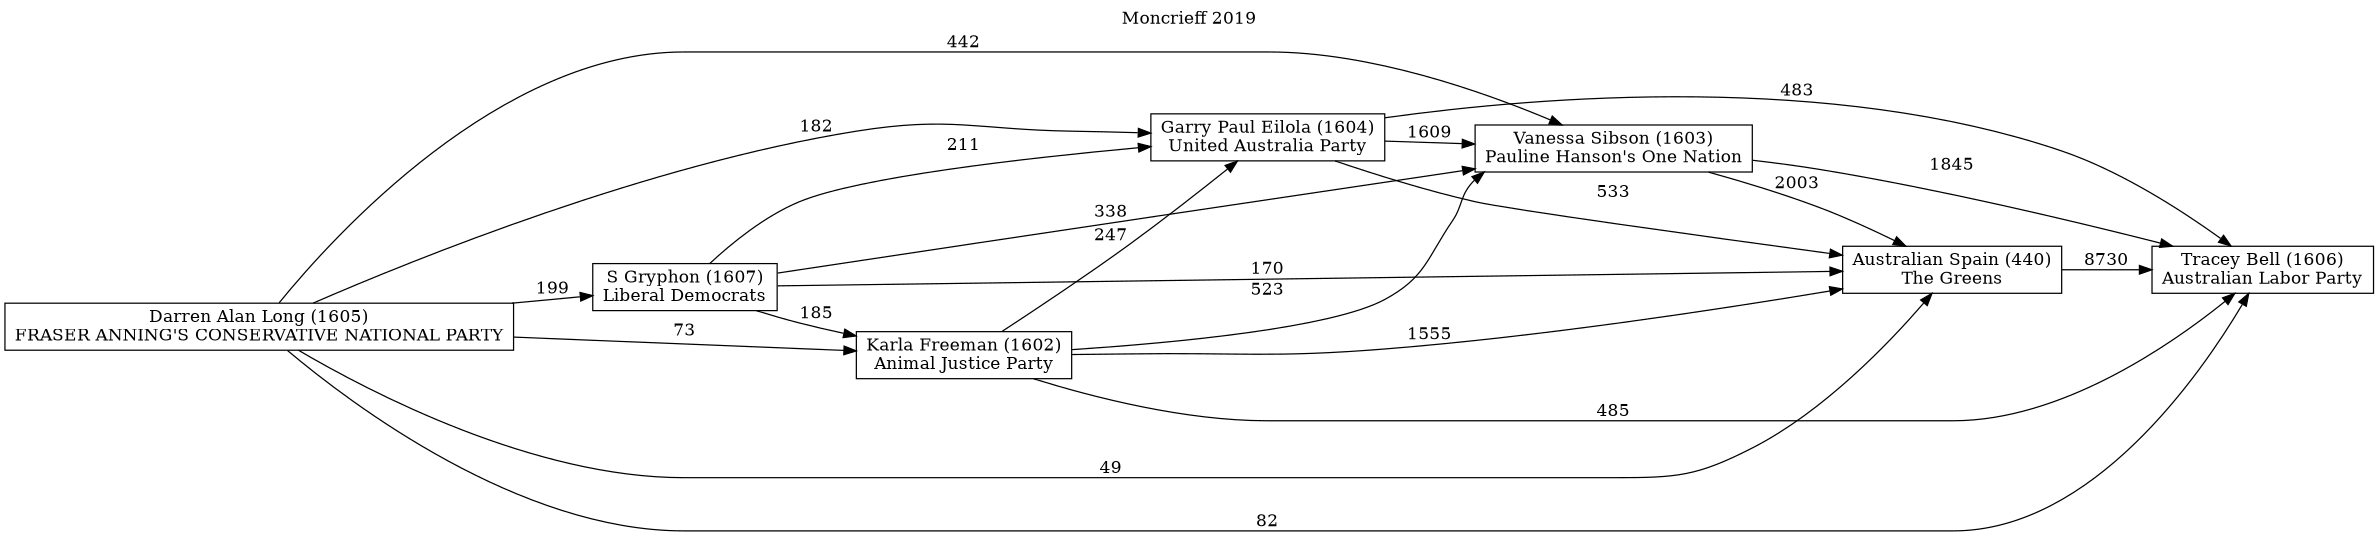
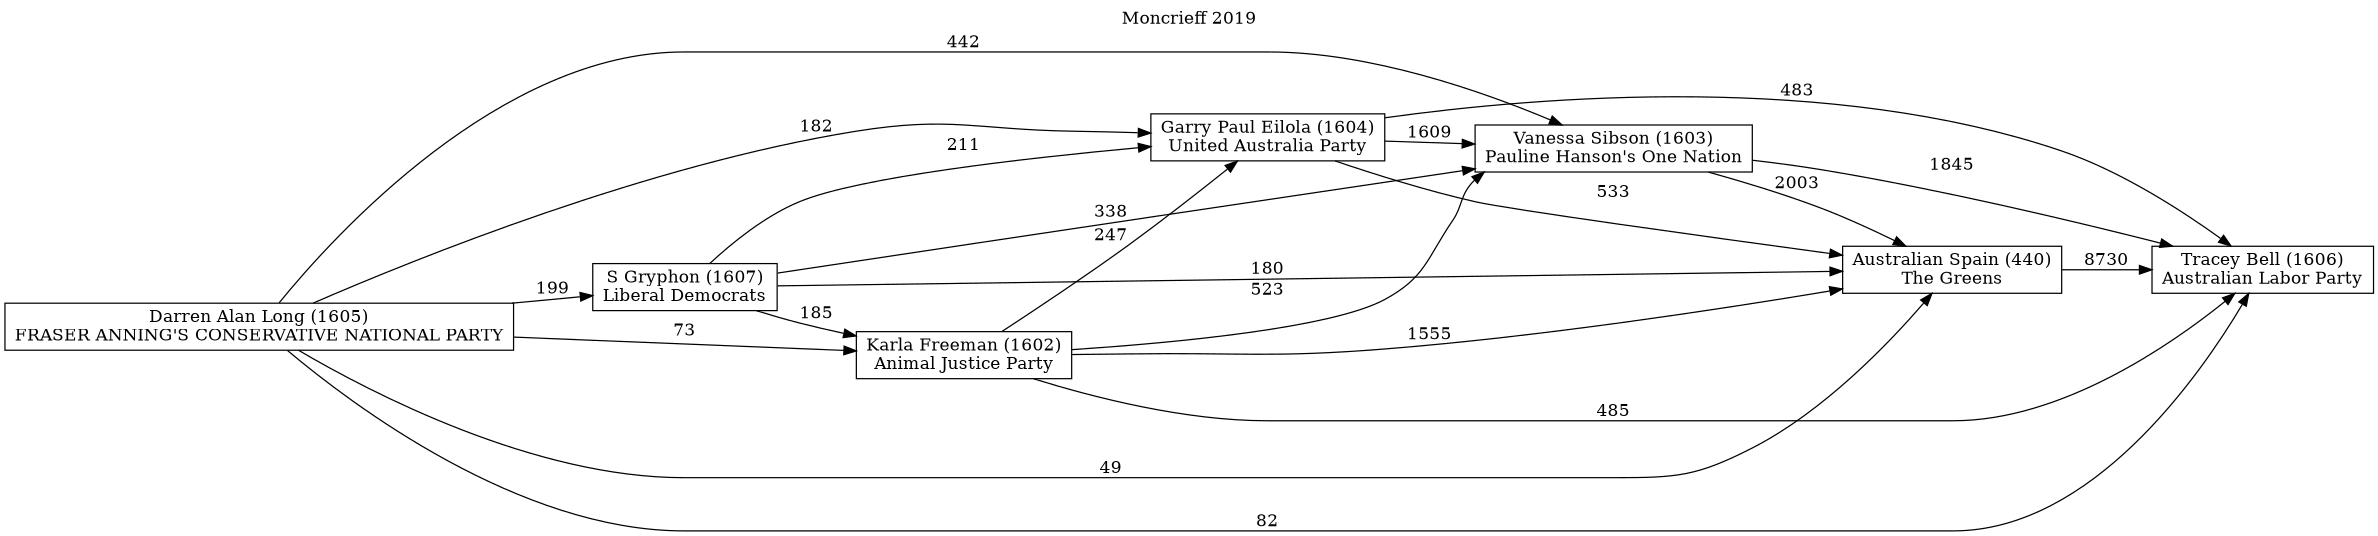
  digraph {
    label="Moncrieff 2019"
    labelloc=t
    mclimit=10
    rankdir=LR
    node [shape=box]
    n1 [label="Darren Alan Long (1605)\nFRASER ANNING'S CONSERVATIVE NATIONAL PARTY"]
    n2 [label="Garry Paul Eilola (1604)\nUnited Australia Party"]
    n3 [label="Karla Freeman (1602)\nAnimal Justice Party"]
    n4 [label="S Gryphon (1607)\nLiberal Democrats"]
    n5 [label="Australian Spain (440)\nThe Greens"]
    n6 [label="Tracey Bell (1606)\nAustralian Labor Party"]
    n7 [label="Vanessa Sibson (1603)\nPauline Hanson's One Nation"]
    n1 -> n2 [label=182]
    n1 -> n3 [label=73]
    n1 -> n4 [label=199]
    n1 -> n5 [label=49]
    n1 -> n6 [label=82]
    n1 -> n7 [label=442]
    n2 -> n5 [label=533]
    n2 -> n6 [label=483]
    n2 -> n7 [label=1609]
    n3 -> n2 [label=247]
    n3 -> n5 [label=1555]
    n3 -> n6 [label=485]
    n3 -> n7 [label=523]
    n4 -> n2 [label=211]
    n4 -> n3 [label=185]
-   n4 -> n5 [label=170]
+   n4 -> n5 [label=180]
    n4 -> n7 [label=338]
    n5 -> n6 [label=8730]
    n7 -> n5 [label=2003]
    n7 -> n6 [label=1845]
  }
